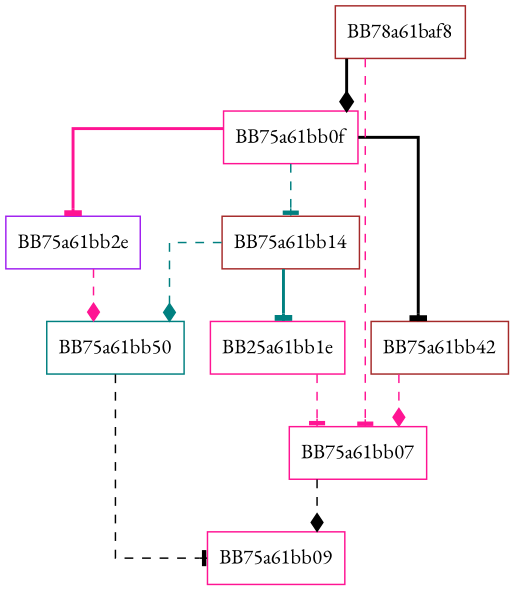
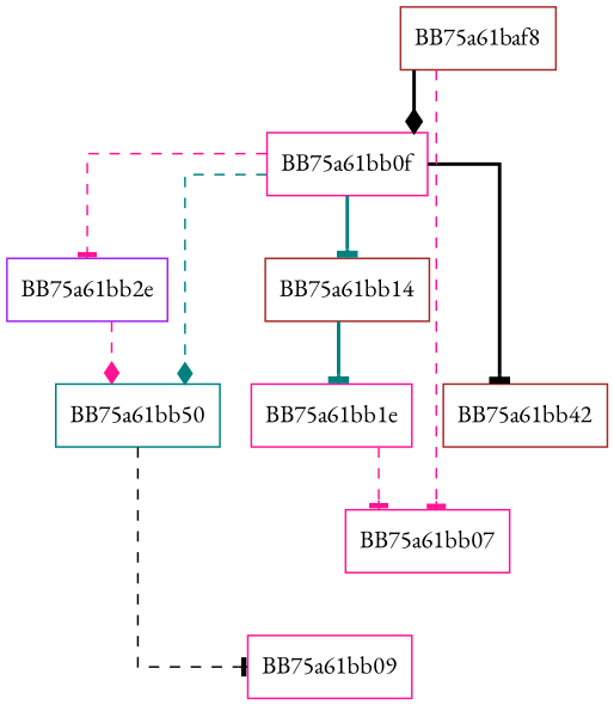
  digraph {
    fontname="EB Garamond"
    splines=ortho
    node [color=deeppink fontname="EB Garamond" shape=box]
    edge [arrowhead=tee color=deeppink fontname="EB Garamond" style=dashed]
    BB75a61bb0f
-   BB75a61baf8 [color=brown label=BB78a61baf8]
+   BB75a61baf8 [color=brown]
    BB75a61bb07
    BB75a61bb2e [color=purple]
    BB75a61bb14 [color=brown]
    BB75a61bb42 [color=brown]
    BB75a61bb09
    BB75a61bb50 [color=teal]
-   BB75a61bb1e [label=BB25a61bb1e]
-   BB75a61bb0f -> BB75a61bb2e [style=bold]
-   BB75a61bb0f -> BB75a61bb14 [color=teal]
+   BB75a61bb1e
+   BB75a61bb0f -> BB75a61bb2e
+   BB75a61bb0f -> BB75a61bb14 [color=teal style=bold]
    BB75a61bb0f -> BB75a61bb42 [color=black style=bold]
    BB75a61baf8 -> BB75a61bb0f [arrowhead=diamond color=black style=bold]
    BB75a61baf8 -> BB75a61bb07
-   BB75a61bb07 -> BB75a61bb09 [arrowhead=diamond color=black]
    BB75a61bb2e -> BB75a61bb50 [arrowhead=diamond]
-   BB75a61bb14 -> BB75a61bb50 [arrowhead=diamond color=teal]
+   BB75a61bb0f -> BB75a61bb50 [arrowhead=diamond color=teal]
    BB75a61bb14 -> BB75a61bb1e [color=teal style=bold]
-   BB75a61bb42 -> BB75a61bb07 [arrowhead=diamond]
    BB75a61bb50 -> BB75a61bb09 [color=black]
    BB75a61bb1e -> BB75a61bb07
  }
